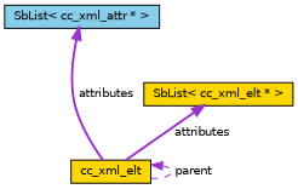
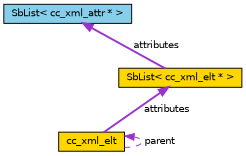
  digraph {
    node [color=black fillcolor=gold fontname=Helvetica fontsize=10 shape=record style=filled]
    edge [color=darkorchid3 dir=back fontname=Helvetica fontsize=10 labelfontname=Helvetica labelfontsize=10 style=bold]
    n1 [fontcolor=black height=0.2 label=cc_xml_elt width=0.4]
    n2 [height=0.2 label="SbList\< cc_xml_elt * \>" width=0.4]
    n3 [fillcolor=skyblue height=0.2 label="SbList\< cc_xml_attr * \>" width=0.4]
    n1 -> n1 [label=" parent" style=dashed]
    n2 -> n1 [label=" attributes"]
-   n3 -> n1 [label=" attributes"]
+   n3 -> n2 [label=" attributes"]
  }
